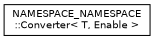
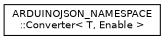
  digraph {
    rankdir=LR
-   n1 [color=black fillcolor=white fontname=Helvetica fontsize=10 height=0.2 label="NAMESPACE_NAMESPACE\l::Converter\< T, Enable \>" shape=record style=filled width=0.4]
+   n1 [color=black fillcolor=white fontname=Helvetica fontsize=10 height=0.2 label="ARDUINOJSON_NAMESPACE\l::Converter\< T, Enable \>" shape=record style=filled width=0.4]
  }
